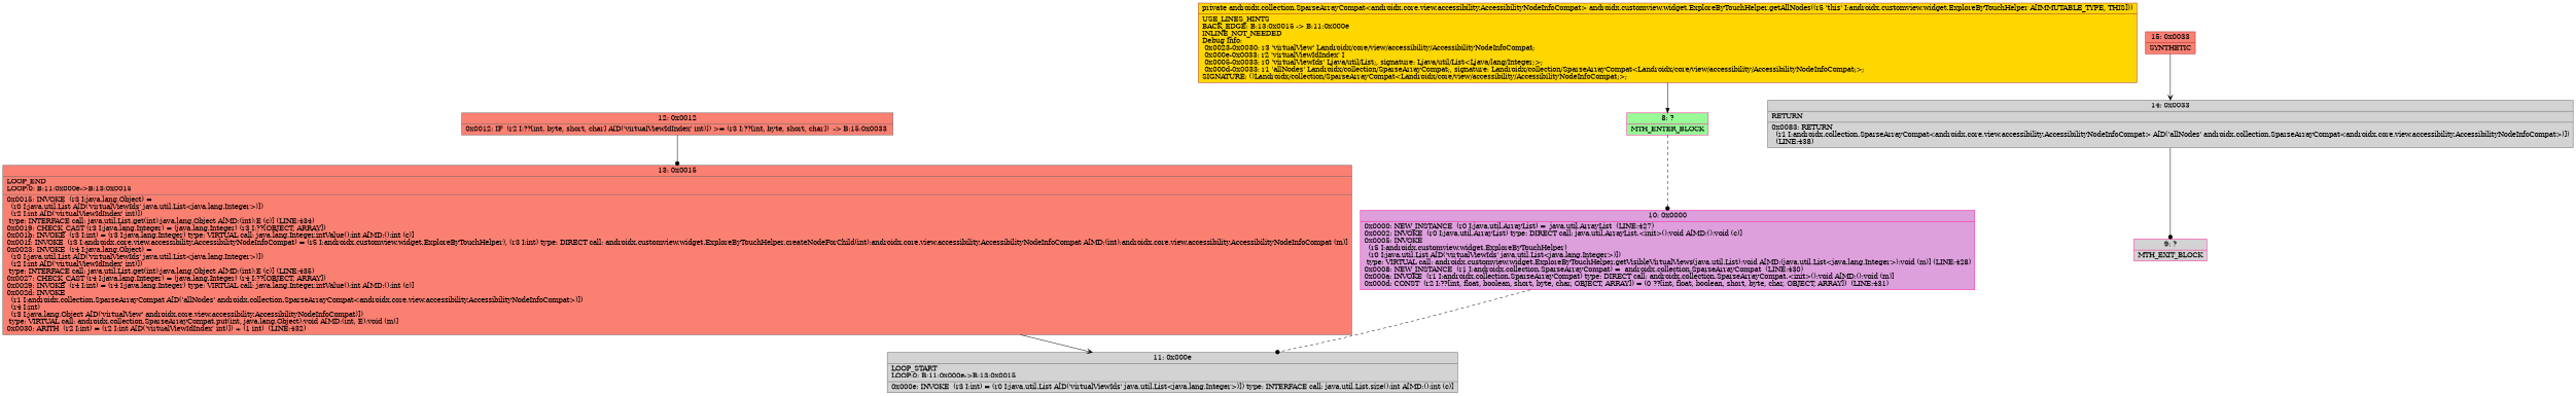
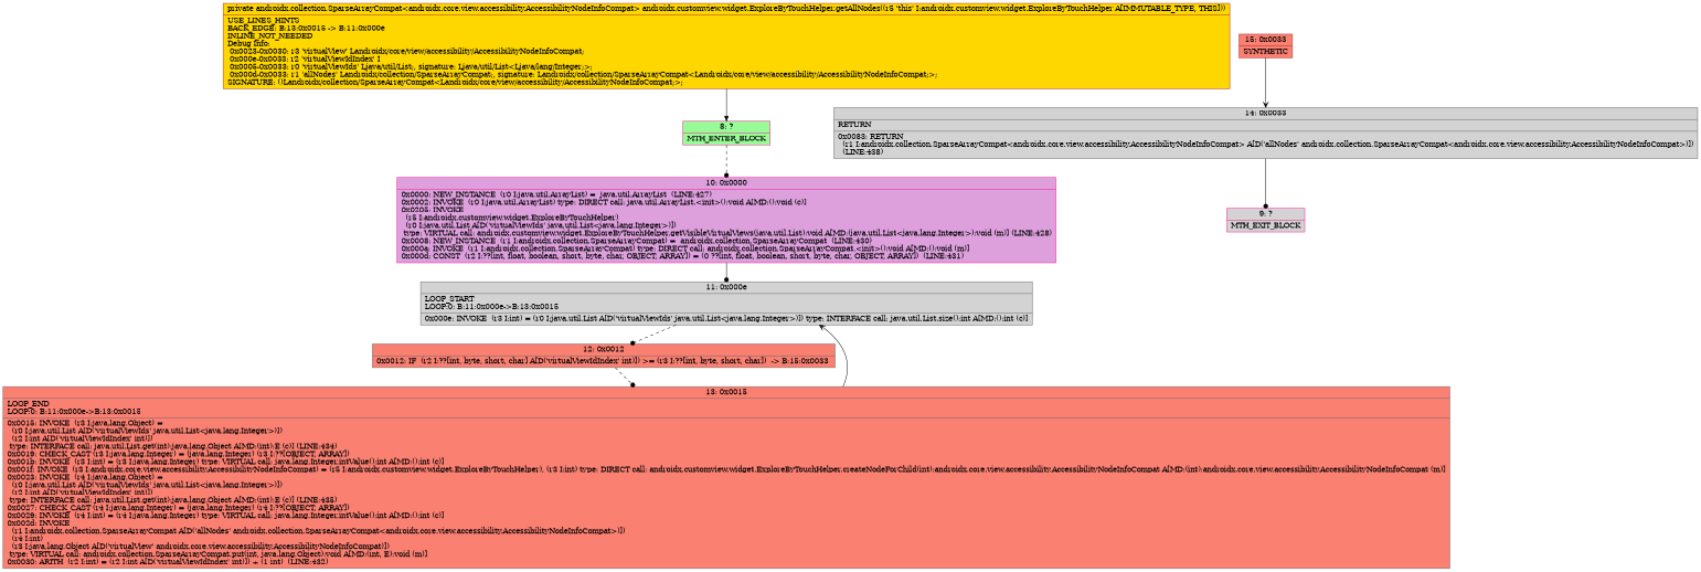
  digraph {
    node [color=gray40 fillcolor=lightgrey shape=record style=filled]
    edge [arrowhead=dot style=solid]
    n1 [color=deeppink fillcolor=palegreen label="{8\:\ ?|MTH_ENTER_BLOCK\l}"]
-   n2 [color=deeppink fillcolor=plum label="{10\:\ 0x0000|0x0000: NEW_INSTANCE  (r0 I:java.util.ArrayList) =  java.util.ArrayList  (LINE:427)\l0x0002: INVOKE  (r0 I:java.util.ArrayList) type: DIRECT call: java.util.ArrayList.\<init\>():void A[MD:():void (c)]\l0x0005: INVOKE  \l  (r5 I:androidx.customview.widget.ExploreByTouchHelper)\l  (r0 I:java.util.List A[D('virtualViewIds' java.util.List\<java.lang.Integer\>)])\l type: VIRTUAL call: androidx.customview.widget.ExploreByTouchHelper.getVisibleVirtualViews(java.util.List):void A[MD:(java.util.List\<java.lang.Integer\>):void (m)] (LINE:428)\l0x0008: NEW_INSTANCE  (r1 I:androidx.collection.SparseArrayCompat) =  androidx.collection.SparseArrayCompat  (LINE:430)\l0x000a: INVOKE  (r1 I:androidx.collection.SparseArrayCompat) type: DIRECT call: androidx.collection.SparseArrayCompat.\<init\>():void A[MD:():void (m)]\l0x000d: CONST  (r2 I:??[int, float, boolean, short, byte, char, OBJECT, ARRAY]) = (0 ??[int, float, boolean, short, byte, char, OBJECT, ARRAY])  (LINE:431)\l}"]
+   n2 [color=deeppink fillcolor=plum label="{10\:\ 0x0000|0x0000: NEW_INSTANCE  (r0 I:java.util.ArrayList) =  java.util.ArrayList  (LINE:427)\l0x0002: INVOKE  (r0 I:java.util.ArrayList) type: DIRECT call: java.util.ArrayList.\<init\>():void A[MD:():void (c)]\l0x0205: INVOKE  \l  (r5 I:androidx.customview.widget.ExploreByTouchHelper)\l  (r0 I:java.util.List A[D('virtualViewIds' java.util.List\<java.lang.Integer\>)])\l type: VIRTUAL call: androidx.customview.widget.ExploreByTouchHelper.getVisibleVirtualViews(java.util.List):void A[MD:(java.util.List\<java.lang.Integer\>):void (m)] (LINE:428)\l0x0008: NEW_INSTANCE  (r1 I:androidx.collection.SparseArrayCompat) =  androidx.collection.SparseArrayCompat  (LINE:430)\l0x000a: INVOKE  (r1 I:androidx.collection.SparseArrayCompat) type: DIRECT call: androidx.collection.SparseArrayCompat.\<init\>():void A[MD:():void (m)]\l0x000d: CONST  (r2 I:??[int, float, boolean, short, byte, char, OBJECT, ARRAY]) = (0 ??[int, float, boolean, short, byte, char, OBJECT, ARRAY])  (LINE:431)\l}"]
    n3 [label="{11\:\ 0x000e|LOOP_START\lLOOP:0: B:11:0x000e\-\>B:13:0x0015\l|0x000e: INVOKE  (r3 I:int) = (r0 I:java.util.List A[D('virtualViewIds' java.util.List\<java.lang.Integer\>)]) type: INTERFACE call: java.util.List.size():int A[MD:():int (c)]\l}"]
    n4 [fillcolor=salmon label="{12\:\ 0x0012|0x0012: IF  (r2 I:??[int, byte, short, char] A[D('virtualViewIdIndex' int)]) \>= (r3 I:??[int, byte, short, char])  \-\> B:15:0x0033 \l}"]
    n5 [fillcolor=salmon label="{13\:\ 0x0015|LOOP_END\lLOOP:0: B:11:0x000e\-\>B:13:0x0015\l|0x0015: INVOKE  (r3 I:java.lang.Object) = \l  (r0 I:java.util.List A[D('virtualViewIds' java.util.List\<java.lang.Integer\>)])\l  (r2 I:int A[D('virtualViewIdIndex' int)])\l type: INTERFACE call: java.util.List.get(int):java.lang.Object A[MD:(int):E (c)] (LINE:434)\l0x0019: CHECK_CAST (r3 I:java.lang.Integer) = (java.lang.Integer) (r3 I:??[OBJECT, ARRAY]) \l0x001b: INVOKE  (r3 I:int) = (r3 I:java.lang.Integer) type: VIRTUAL call: java.lang.Integer.intValue():int A[MD:():int (c)]\l0x001f: INVOKE  (r3 I:androidx.core.view.accessibility.AccessibilityNodeInfoCompat) = (r5 I:androidx.customview.widget.ExploreByTouchHelper), (r3 I:int) type: DIRECT call: androidx.customview.widget.ExploreByTouchHelper.createNodeForChild(int):androidx.core.view.accessibility.AccessibilityNodeInfoCompat A[MD:(int):androidx.core.view.accessibility.AccessibilityNodeInfoCompat (m)]\l0x0023: INVOKE  (r4 I:java.lang.Object) = \l  (r0 I:java.util.List A[D('virtualViewIds' java.util.List\<java.lang.Integer\>)])\l  (r2 I:int A[D('virtualViewIdIndex' int)])\l type: INTERFACE call: java.util.List.get(int):java.lang.Object A[MD:(int):E (c)] (LINE:435)\l0x0027: CHECK_CAST (r4 I:java.lang.Integer) = (java.lang.Integer) (r4 I:??[OBJECT, ARRAY]) \l0x0029: INVOKE  (r4 I:int) = (r4 I:java.lang.Integer) type: VIRTUAL call: java.lang.Integer.intValue():int A[MD:():int (c)]\l0x002d: INVOKE  \l  (r1 I:androidx.collection.SparseArrayCompat A[D('allNodes' androidx.collection.SparseArrayCompat\<androidx.core.view.accessibility.AccessibilityNodeInfoCompat\>)])\l  (r4 I:int)\l  (r3 I:java.lang.Object A[D('virtualView' androidx.core.view.accessibility.AccessibilityNodeInfoCompat)])\l type: VIRTUAL call: androidx.collection.SparseArrayCompat.put(int, java.lang.Object):void A[MD:(int, E):void (m)]\l0x0030: ARITH  (r2 I:int) = (r2 I:int A[D('virtualViewIdIndex' int)]) + (1 int)  (LINE:432)\l}"]
    n6 [color=brown fillcolor=salmon label="{15\:\ 0x0033|SYNTHETIC\l}"]
    n7 [label="{14\:\ 0x0033|RETURN\l|0x0083: RETURN  \l  (r1 I:androidx.collection.SparseArrayCompat\<androidx.core.view.accessibility.AccessibilityNodeInfoCompat\> A[D('allNodes' androidx.collection.SparseArrayCompat\<androidx.core.view.accessibility.AccessibilityNodeInfoCompat\>)])\l  (LINE:438)\l}"]
    n8 [color=deeppink label="{9\:\ ?|MTH_EXIT_BLOCK\l}"]
    n9 [color=brown fillcolor=gold label="{private androidx.collection.SparseArrayCompat\<androidx.core.view.accessibility.AccessibilityNodeInfoCompat\> androidx.customview.widget.ExploreByTouchHelper.getAllNodes((r5 'this' I:androidx.customview.widget.ExploreByTouchHelper A[IMMUTABLE_TYPE, THIS]))  | USE_LINES_HINTS\lBACK_EDGE: B:13:0x0015 \-\> B:11:0x000e\lINLINE_NOT_NEEDED\lDebug Info:\l  0x0023\-0x0030: r3 'virtualView' Landroidx\/core\/view\/accessibility\/AccessibilityNodeInfoCompat;\l  0x000e\-0x0033: r2 'virtualViewIdIndex' I\l  0x0005\-0x0033: r0 'virtualViewIds' Ljava\/util\/List;, signature: Ljava\/util\/List\<Ljava\/lang\/Integer;\>;\l  0x000d\-0x0033: r1 'allNodes' Landroidx\/collection\/SparseArrayCompat;, signature: Landroidx\/collection\/SparseArrayCompat\<Landroidx\/core\/view\/accessibility\/AccessibilityNodeInfoCompat;\>;\lSIGNATURE: ()Landroidx\/collection\/SparseArrayCompat\<Landroidx\/core\/view\/accessibility\/AccessibilityNodeInfoCompat;\>;\l}"]
    n1 -> n2 [style=dashed]
-   n2 -> n3 [style=dashed]
-   n4 -> n5
+   n2 -> n3
+   n3 -> n4 [style=dashed]
+   n4 -> n5 [style=dashed]
    n5 -> n3 [arrowhead=vee]
    n6 -> n7 [arrowhead=vee]
    n7 -> n8
    n9 -> n1 [arrowhead=normal]
  }
